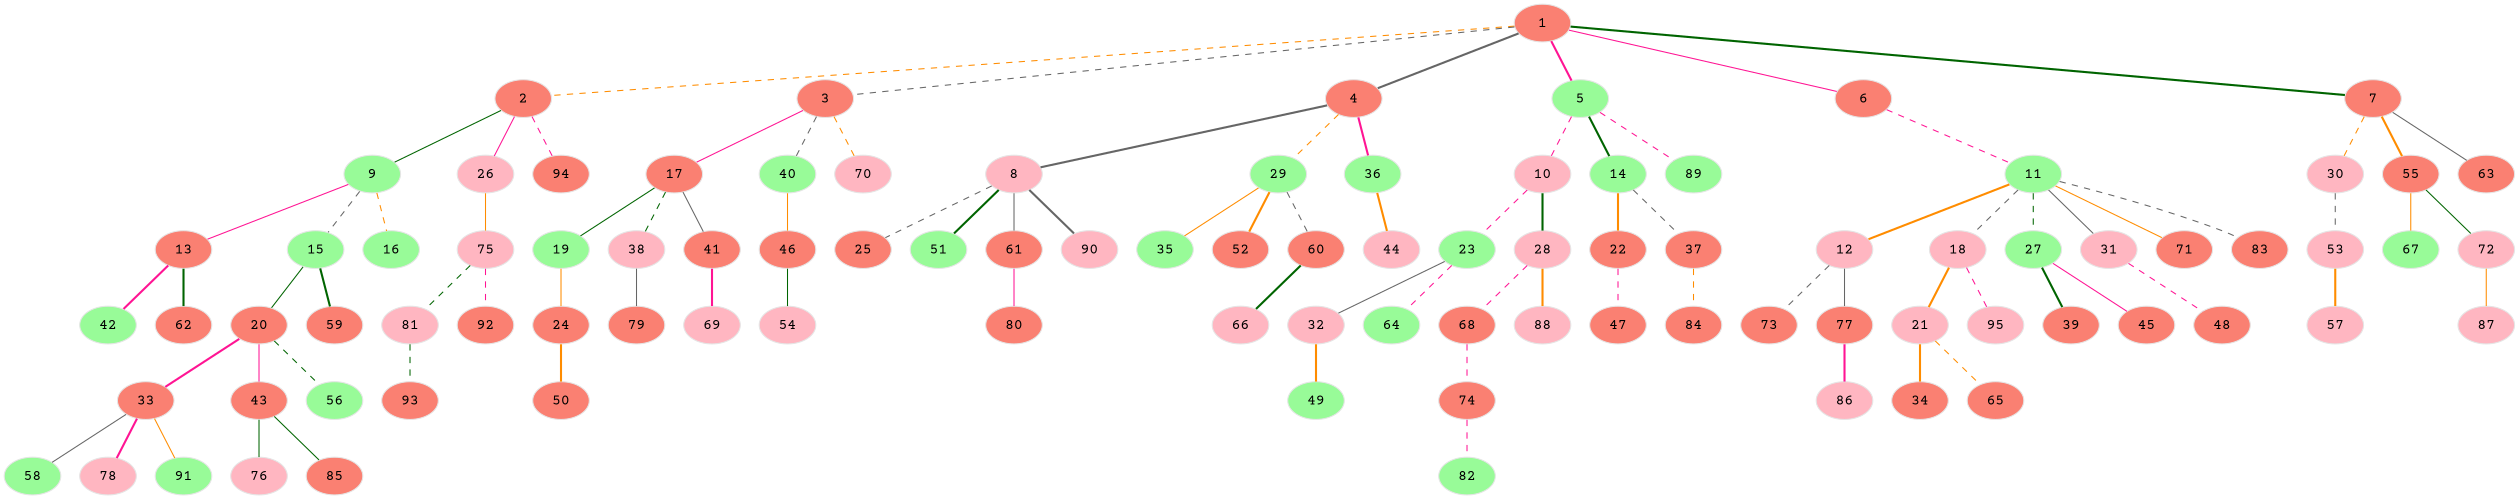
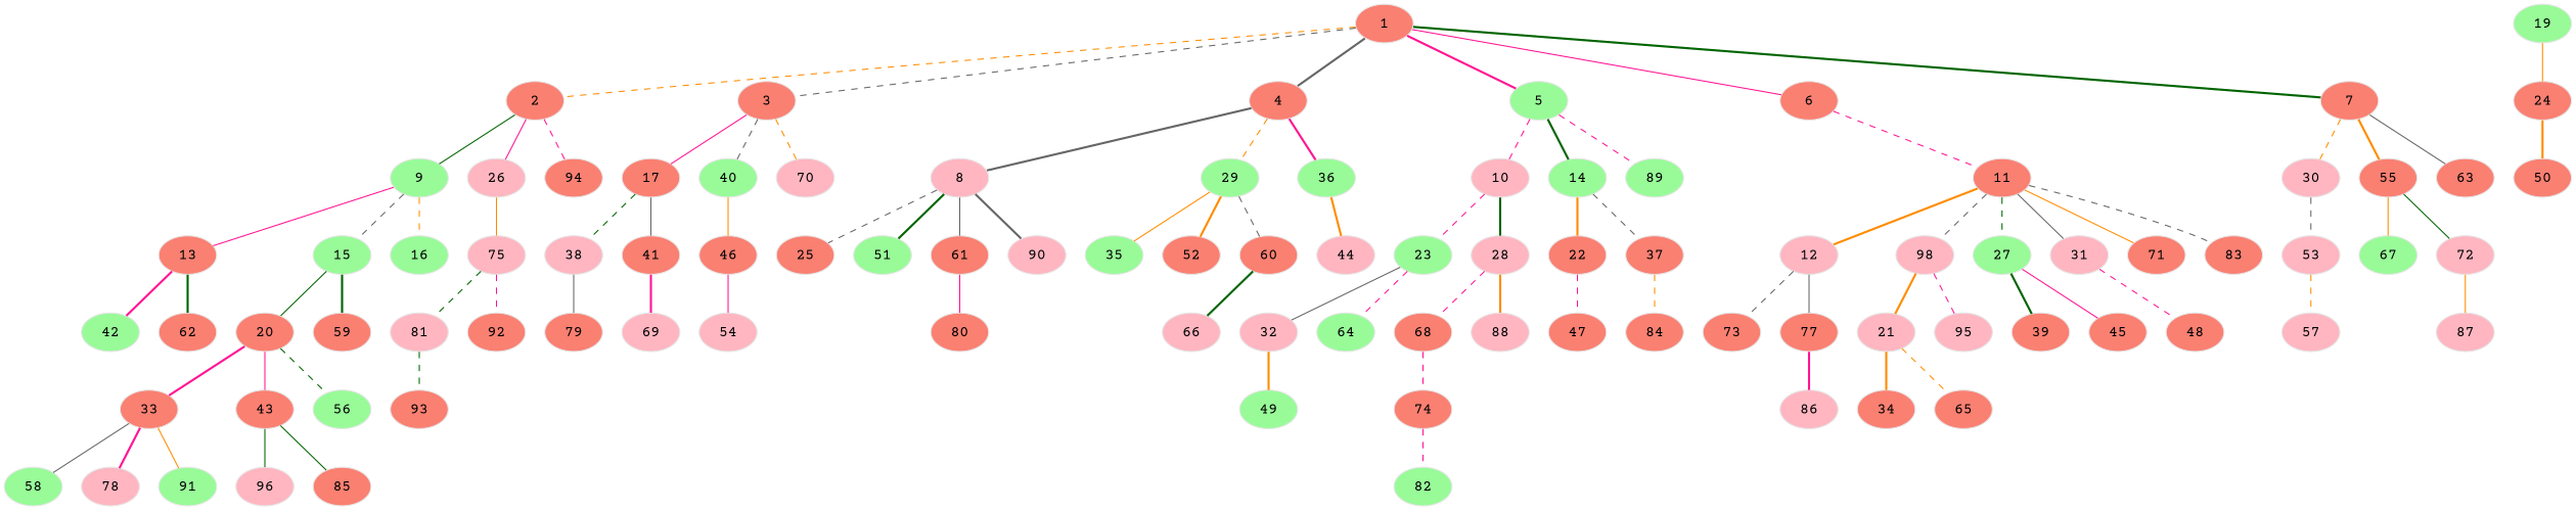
  graph {
    fontname="Courier Prime"
    node [color=gray90 fillcolor=salmon fontname="Courier Prime" style=filled]
    edge [color=deeppink fontname="Courier Prime" style=dashed]
    1
    2
    3
    4
    5 [fillcolor=palegreen]
    6
    7
    9 [fillcolor=palegreen]
    26 [fillcolor=lightpink]
    94
    17
    40 [fillcolor=palegreen]
    70 [fillcolor=lightpink]
    8 [fillcolor=lightpink]
    29 [fillcolor=palegreen]
    36 [fillcolor=palegreen]
    10 [fillcolor=lightpink]
    14 [fillcolor=palegreen]
    89 [fillcolor=palegreen]
-   11 [fillcolor=palegreen]
+   11
    30 [fillcolor=lightpink]
    55
    63
    13
    15 [fillcolor=palegreen]
    16 [fillcolor=palegreen]
    75 [fillcolor=lightpink]
    19 [fillcolor=palegreen]
    38 [fillcolor=lightpink]
    41
    46
    25
    51 [fillcolor=palegreen]
    61
    90 [fillcolor=lightpink]
    35 [fillcolor=palegreen]
    52
    60
    44 [fillcolor=lightpink]
    23 [fillcolor=palegreen]
    28 [fillcolor=lightpink]
    22
    37
    12 [fillcolor=lightpink]
-   18 [fillcolor=lightpink]
+   18 [fillcolor=lightpink label=98]
    27 [fillcolor=palegreen]
    31 [fillcolor=lightpink]
    71
    83
    53 [fillcolor=lightpink]
    67 [fillcolor=palegreen]
    72 [fillcolor=lightpink]
    80
    42 [fillcolor=palegreen]
    62
    20
    59
    32 [fillcolor=lightpink]
    64 [fillcolor=palegreen]
    68
    88 [fillcolor=lightpink]
    73
    77
    21 [fillcolor=lightpink]
    95 [fillcolor=lightpink]
    39
    45
    48
    86 [fillcolor=lightpink]
    47
    84
    33
    43
    56 [fillcolor=palegreen]
    24
    79
    69 [fillcolor=lightpink]
    34
    65
    50
    58 [fillcolor=palegreen]
    78 [fillcolor=lightpink]
    91 [fillcolor=palegreen]
-   76 [fillcolor=lightpink]
+   76 [fillcolor=lightpink label=96]
    85
    49 [fillcolor=palegreen]
    81 [fillcolor=lightpink]
    92
    74
    66 [fillcolor=lightpink]
    57 [fillcolor=lightpink]
    54 [fillcolor=lightpink]
    87 [fillcolor=lightpink]
    82 [fillcolor=palegreen]
    93
    1 -- 2 [color=darkorange]
    1 -- 3 [color=gray40]
    1 -- 4 [color=gray40 style=bold]
    1 -- 5 [style=bold]
    1 -- 6 [style=solid]
    1 -- 7 [color=darkgreen style=bold]
    2 -- 9 [color=darkgreen style=solid]
    2 -- 26 [style=solid]
    2 -- 94
    3 -- 17 [style=solid]
    3 -- 40 [color=gray40]
    3 -- 70 [color=darkorange]
    4 -- 8 [color=gray40 style=bold]
    4 -- 29 [color=darkorange]
    4 -- 36 [style=bold]
    5 -- 10
    5 -- 14 [color=darkgreen style=bold]
    5 -- 89
    6 -- 11
    7 -- 30 [color=darkorange]
    7 -- 55 [color=darkorange style=bold]
    7 -- 63 [color=gray40 style=solid]
    9 -- 13 [style=solid]
    9 -- 15 [color=gray40]
    9 -- 16 [color=darkorange]
    26 -- 75 [color=darkorange style=solid]
-   17 -- 19 [color=darkgreen style=solid]
    17 -- 38 [color=darkgreen]
    17 -- 41 [color=gray40 style=solid]
    40 -- 46 [color=darkorange style=solid]
    8 -- 25 [color=gray40]
    8 -- 51 [color=darkgreen style=bold]
    8 -- 61 [color=gray40 style=solid]
    8 -- 90 [color=gray40 style=bold]
    29 -- 35 [color=darkorange style=solid]
    29 -- 52 [color=darkorange style=bold]
    29 -- 60 [color=gray40]
    36 -- 44 [color=darkorange style=bold]
    10 -- 23
    10 -- 28 [color=darkgreen style=bold]
    14 -- 22 [color=darkorange style=bold]
    14 -- 37 [color=gray40]
    11 -- 12 [color=darkorange style=bold]
    11 -- 18 [color=gray40]
    11 -- 27 [color=darkgreen]
    11 -- 31 [color=gray40 style=solid]
    11 -- 71 [color=darkorange style=solid]
    11 -- 83 [color=gray40]
    30 -- 53 [color=gray40]
    55 -- 67 [color=darkorange style=solid]
    55 -- 72 [color=darkgreen style=solid]
    13 -- 42 [style=bold]
    13 -- 62 [color=darkgreen style=bold]
    15 -- 20 [color=darkgreen style=solid]
    15 -- 59 [color=darkgreen style=bold]
    75 -- 81 [color=darkgreen]
    75 -- 92
    19 -- 24 [color=darkorange style=solid]
    38 -- 79 [color=gray40 style=solid]
    41 -- 69 [style=bold]
-   46 -- 54 [color=darkgreen style=solid]
+   46 -- 54 [style=solid]
    61 -- 80 [style=solid]
    60 -- 66 [color=darkgreen style=bold]
    23 -- 32 [color=gray40 style=solid]
    23 -- 64
    28 -- 68
    28 -- 88 [color=darkorange style=bold]
    22 -- 47
    37 -- 84 [color=darkorange]
    12 -- 73 [color=gray40]
    12 -- 77 [color=gray40 style=solid]
    18 -- 21 [color=darkorange style=bold]
    18 -- 95
    27 -- 39 [color=darkgreen style=bold]
    27 -- 45 [style=solid]
    31 -- 48
-   53 -- 57 [color=darkorange style=bold]
+   53 -- 57 [color=darkorange]
    72 -- 87 [color=darkorange style=solid]
    20 -- 33 [style=bold]
    20 -- 43 [style=solid]
    20 -- 56 [color=darkgreen]
    32 -- 49 [color=darkorange style=bold]
    68 -- 74
    77 -- 86 [style=bold]
    21 -- 34 [color=darkorange style=bold]
    21 -- 65 [color=darkorange]
    33 -- 58 [color=gray40 style=solid]
    33 -- 78 [style=bold]
    33 -- 91 [color=darkorange style=solid]
    43 -- 76 [color=darkgreen style=solid]
    43 -- 85 [color=darkgreen style=solid]
    24 -- 50 [color=darkorange style=bold]
    81 -- 93 [color=darkgreen]
    74 -- 82
  }
